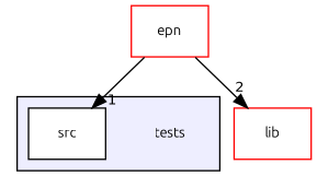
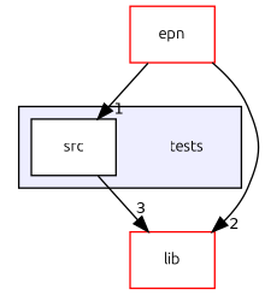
  digraph {
    compound=true
    fontname=Ubuntu
    node [fontname=Ubuntu fontsize=10 shape=box color=red fillcolor=white style=filled]
    edge [fontname=Ubuntu labeldistance=1.5 labelfontname=Helvetica labelfontsize=10]
    n1 [label=tests shape=plaintext color="" fillcolor="" style=""]
    n2 [color=black label=src]
    n3 [label=lib]
    n4 [label=epn]
    subgraph cluster_1 {
      bgcolor="#eeeeff"
      pencolor=black
      n1
      n2
    }
+   n2 -> n3 [headlabel=3]
    n4 -> n2 [headlabel=1]
    n4 -> n3 [headlabel=2]
  }
